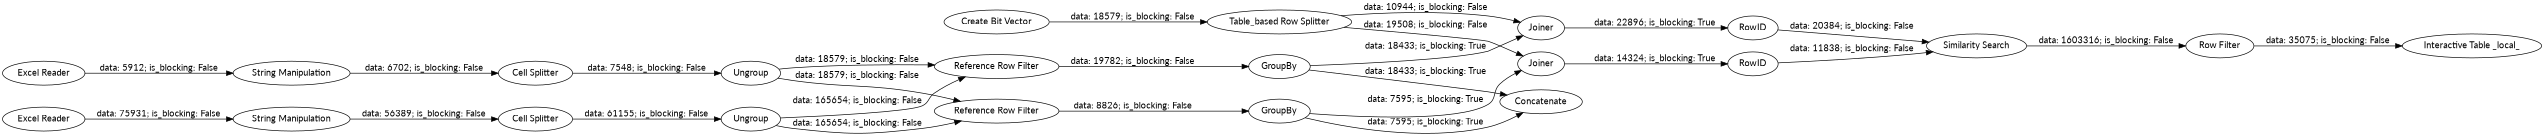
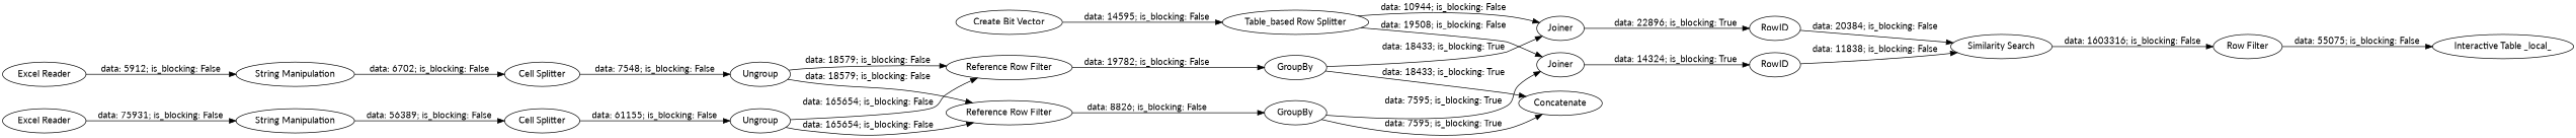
  digraph {
    fontname=Lato
    rankdir=LR
    node [fontname=Lato]
    edge [fontname=Lato]
    n1 [label="String Manipulation"]
    n2 [label="Cell Splitter"]
    n3 [label=Ungroup]
    n4 [label="Excel Reader"]
    n5 [label=Joiner]
    n6 [label=RowID]
    n7 [label="Similarity Search"]
    n8 [label=Joiner]
    n9 [label=RowID]
    n10 [label="Row Filter"]
    n11 [label="Interactive Table _local_"]
    n12 [label="Create Bit Vector"]
    n13 [label="Table_based Row Splitter"]
    n14 [label="Reference Row Filter"]
    n15 [label="Reference Row Filter"]
    n16 [label="Excel Reader"]
    n17 [label="String Manipulation"]
    n18 [label="Cell Splitter"]
    n19 [label=Concatenate]
    n20 [label=Ungroup]
    n21 [label=GroupBy]
    n22 [label=GroupBy]
    n1 -> n2 [label="data: 6702; is_blocking: False"]
    n2 -> n3 [label="data: 7548; is_blocking: False"]
    n3 -> n14 [label="data: 18579; is_blocking: False"]
    n3 -> n15 [label="data: 18579; is_blocking: False"]
    n4 -> n1 [label="data: 5912; is_blocking: False"]
    n5 -> n6 [label="data: 22896; is_blocking: True"]
    n6 -> n7 [label="data: 20384; is_blocking: False"]
    n7 -> n10 [label="data: 1603316; is_blocking: False"]
    n8 -> n9 [label="data: 14324; is_blocking: True"]
    n9 -> n7 [label="data: 11838; is_blocking: False"]
-   n10 -> n11 [label="data: 35075; is_blocking: False"]
-   n12 -> n13 [label="data: 18579; is_blocking: False"]
+   n10 -> n11 [label="data: 55075; is_blocking: False"]
+   n12 -> n13 [label="data: 14595; is_blocking: False"]
    n13 -> n5 [label="data: 10944; is_blocking: False"]
    n13 -> n8 [label="data: 19508; is_blocking: False"]
    n14 -> n21 [label="data: 19782; is_blocking: False"]
    n15 -> n22 [label="data: 8826; is_blocking: False"]
    n16 -> n17 [label="data: 75931; is_blocking: False"]
    n17 -> n18 [label="data: 56389; is_blocking: False"]
    n18 -> n20 [label="data: 61155; is_blocking: False"]
    n20 -> n14 [label="data: 165654; is_blocking: False"]
    n20 -> n15 [label="data: 165654; is_blocking: False"]
    n21 -> n5 [label="data: 18433; is_blocking: True"]
    n21 -> n19 [label="data: 18433; is_blocking: True"]
    n22 -> n8 [label="data: 7595; is_blocking: True"]
    n22 -> n19 [label="data: 7595; is_blocking: True"]
  }
